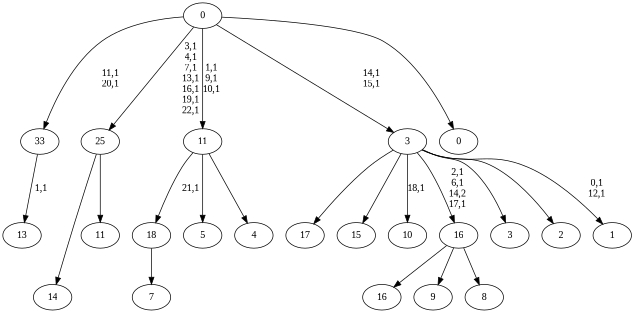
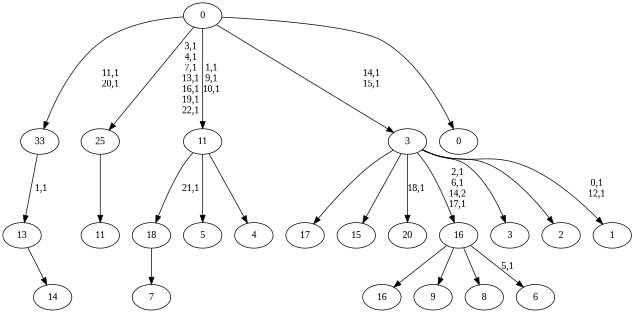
  digraph {
    fontname="Liberation Serif"
    node [fontname="Liberation Serif"]
    edge [fontname="Liberation Serif"]
    n1 [label=18]
    n2 [label=7]
    n3 [label=17]
    n4 [label=16]
    n5 [label=15]
    n6 [label=14]
    n7 [label=13]
    33
    n9 [label=11]
-   n10 [label=10]
+   n10 [label=20]
    n11 [label=9]
    n12 [label=8]
    25
+   n14 [label=6]
    16
    n16 [label=5]
    n17 [label=4]
    11
    n19 [label=3]
    n20 [label=2]
    n21 [label=1]
    3
    n23 [label=0]
    0
    n1 -> n2
    33 -> n7 [label="1,1"]
-   25 -> n6
+   n7 -> n6
    25 -> n9
    16 -> n4
    16 -> n11
    16 -> n12
+   16 -> n14 [label="5,1"]
    11 -> n1 [label="21,1"]
    11 -> n16
    11 -> n17
    3 -> n3
    3 -> n5
    3 -> n10 [label="18,1"]
    3 -> 16 [label="2,1\n6,1\n14,2\n17,1"]
    3 -> n19
    3 -> n20
    3 -> n21 [label="0,1\n12,1"]
    0 -> 33 [label="11,1\n20,1"]
    0 -> 25 [label="3,1\n4,1\n7,1\n13,1\n16,1\n19,1\n22,1"]
    0 -> 11 [label="1,1\n9,1\n10,1"]
    0 -> 3 [label="14,1\n15,1"]
    0 -> n23
  }
